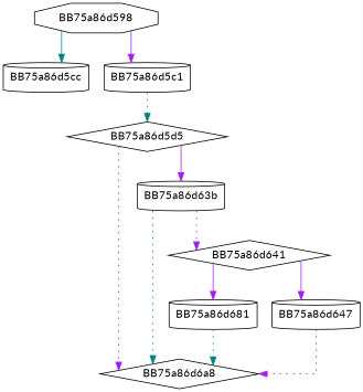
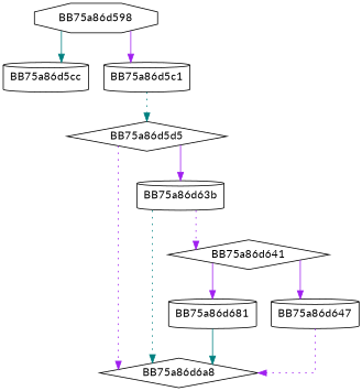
  digraph {
    fontname=Lato
    splines=ortho
    node [fontname=Lato shape=cylinder]
    edge [color=purple fontname=Lato style=dotted]
    BB75a86d598 [shape=octagon]
    BB75a86d5cc
    BB75a86d5c1
    BB75a86d5d5 [shape=diamond]
    BB75a86d6a8 [shape=diamond]
    BB75a86d63b
    BB75a86d641 [shape=diamond]
    BB75a86d681
    BB75a86d647
    BB75a86d598 -> BB75a86d5cc [color=teal style=solid]
    BB75a86d598 -> BB75a86d5c1 [style=solid]
    BB75a86d5c1 -> BB75a86d5d5 [color=teal]
    BB75a86d5d5 -> BB75a86d6a8
    BB75a86d5d5 -> BB75a86d63b [style=solid]
    BB75a86d63b -> BB75a86d6a8 [color=teal]
    BB75a86d63b -> BB75a86d641
    BB75a86d641 -> BB75a86d681 [style=solid]
    BB75a86d641 -> BB75a86d647 [style=solid]
-   BB75a86d681 -> BB75a86d6a8 [color=teal]
+   BB75a86d681 -> BB75a86d6a8 [color=teal style=solid]
    BB75a86d647 -> BB75a86d6a8
  }
